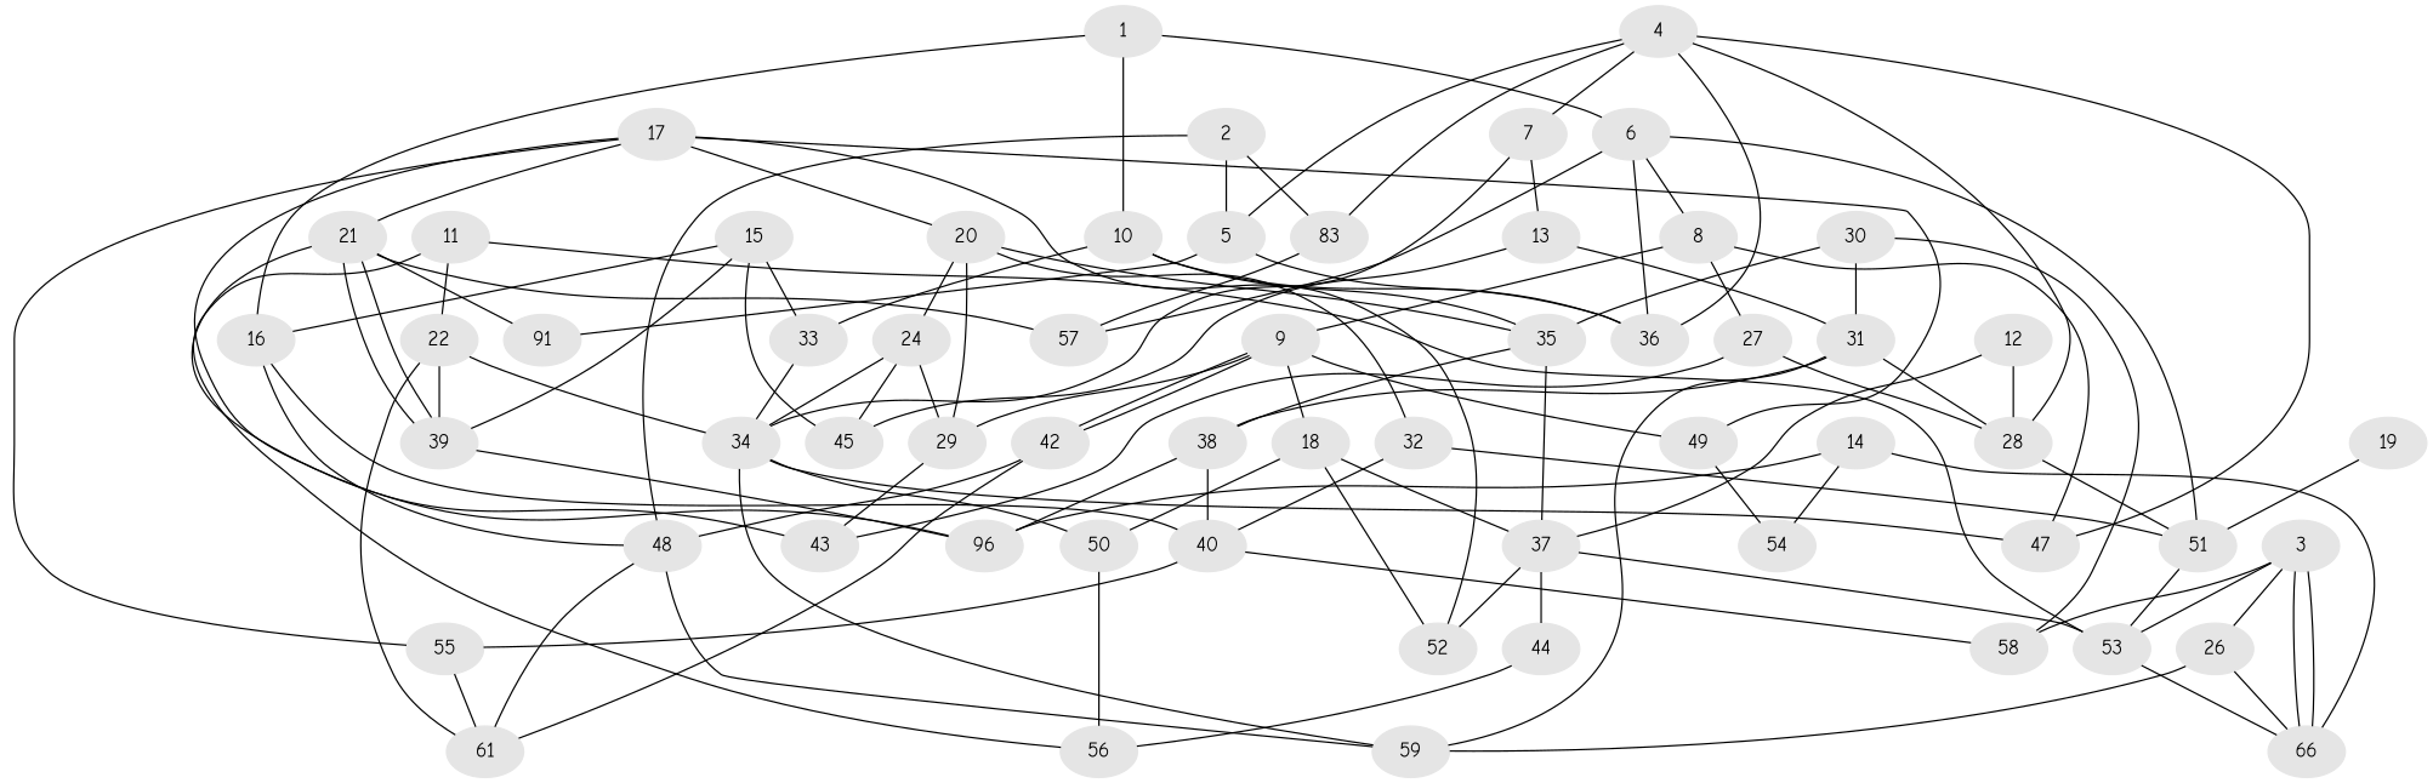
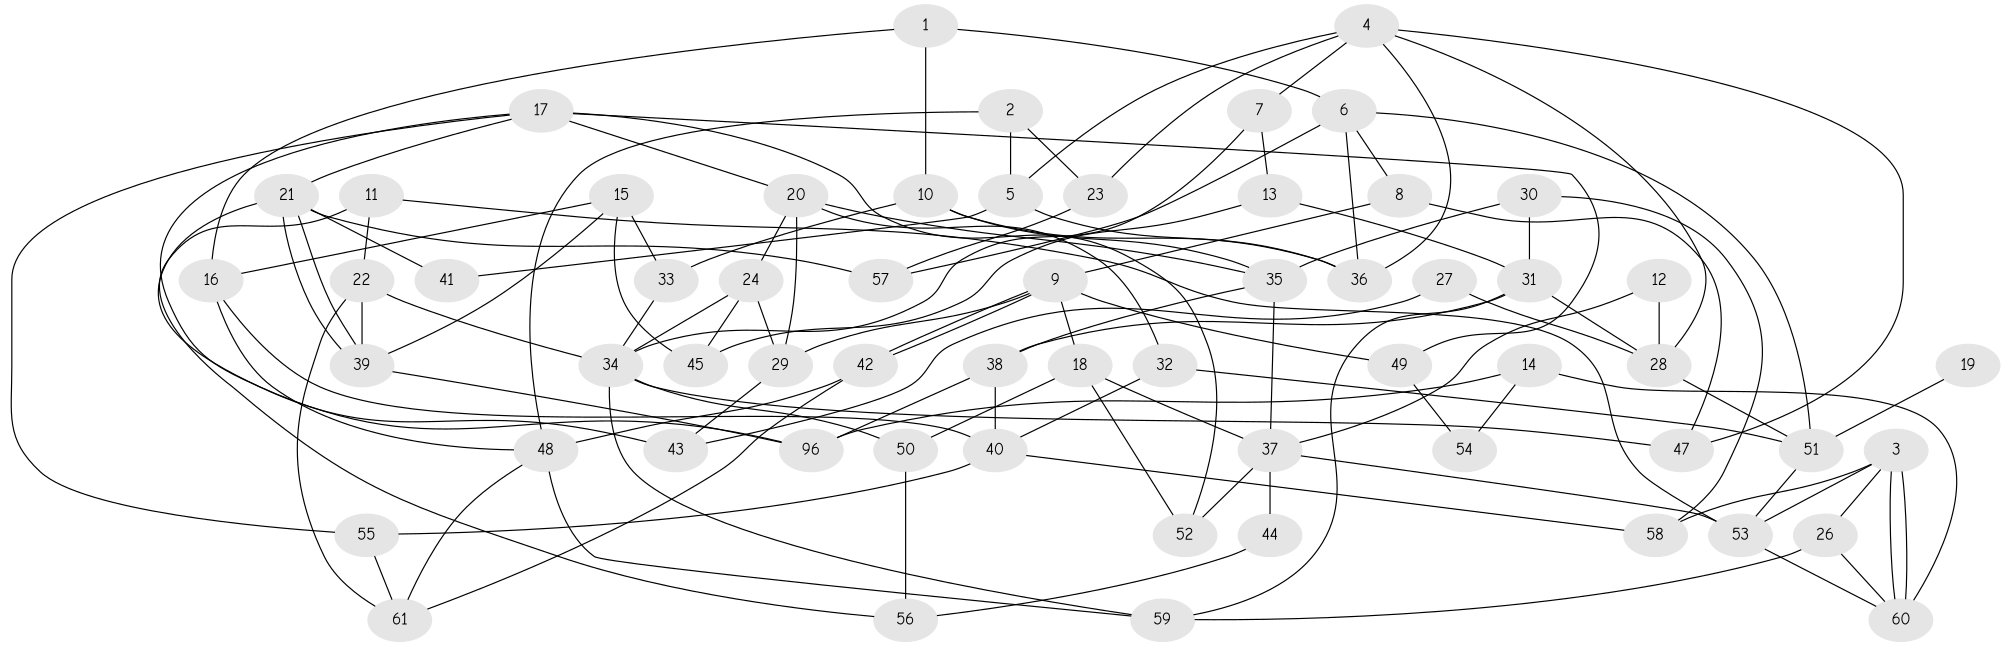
  graph {
    fontname="Comic Neue"
    node [color=gray90 fontname="Comic Neue" style=filled]
    edge [fontname="Comic Neue"]
    1
    6
    10
    16
    36
    8
    51
    57
    33
    35
    48
    40
    2
    5
-   23 [label=83]
-   41 [label=91]
+   23
+   41
    61
    59
    3
    26
    58
-   60 [label=66]
+   60
    53
    4
    7
    28
    47
    13
    34
    9
    27
    31
    45
    50
    18
    29
    42
    49
    43
    37
    52
    54
    38
    11
    22
    56
    39
    12
    44
    14
    n51 [label=96]
    15
    55
    17
    20
    21
    24
    32
    19
    30
    1 -- 6
    1 -- 10
    1 -- 16
    6 -- 36
    6 -- 8
    6 -- 51
    6 -- 57
    10 -- 36
    10 -- 33
    10 -- 35
    16 -- 48
    16 -- 40
    8 -- 47
    8 -- 9
-   8 -- 27
    51 -- 53
    33 -- 34
    35 -- 37
    35 -- 38
    48 -- 61
    48 -- 59
    40 -- 58
    40 -- 55
    2 -- 48
    2 -- 5
    2 -- 23
    5 -- 36
    5 -- 41
    23 -- 57
    3 -- 26
    3 -- 58
    3 -- 60
    3 -- 60
    3 -- 53
    26 -- 59
    26 -- 60
    53 -- 60
    4 -- 36
    4 -- 5
    4 -- 23
    4 -- 7
    4 -- 28
    4 -- 47
    7 -- 13
    7 -- 34
    28 -- 51
    13 -- 31
    13 -- 45
    34 -- 59
    34 -- 47
    34 -- 50
    9 -- 18
    9 -- 29
    9 -- 42
    9 -- 42
    9 -- 49
    27 -- 28
    27 -- 43
    31 -- 59
    31 -- 28
    31 -- 38
    50 -- 56
    18 -- 50
    18 -- 37
    18 -- 52
    29 -- 43
    42 -- 48
    42 -- 61
    49 -- 54
    37 -- 53
    37 -- 52
    37 -- 44
    38 -- 40
    38 -- n51
    11 -- 53
    11 -- 22
    11 -- 56
    22 -- 61
    22 -- 34
    22 -- 39
    39 -- n51
    12 -- 28
    12 -- 37
    44 -- 56
    14 -- 60
    14 -- 54
    14 -- n51
    15 -- 16
    15 -- 33
    15 -- 45
    15 -- 39
    55 -- 61
    17 -- 49
    17 -- 52
    17 -- n51
    17 -- 55
    17 -- 20
    17 -- 21
    20 -- 35
    20 -- 29
    20 -- 24
    20 -- 32
    21 -- 57
    21 -- 41
    21 -- 43
    21 -- 39
    21 -- 39
    24 -- 34
    24 -- 45
    24 -- 29
    32 -- 51
    32 -- 40
    19 -- 51
    30 -- 35
    30 -- 58
    30 -- 31
  }
